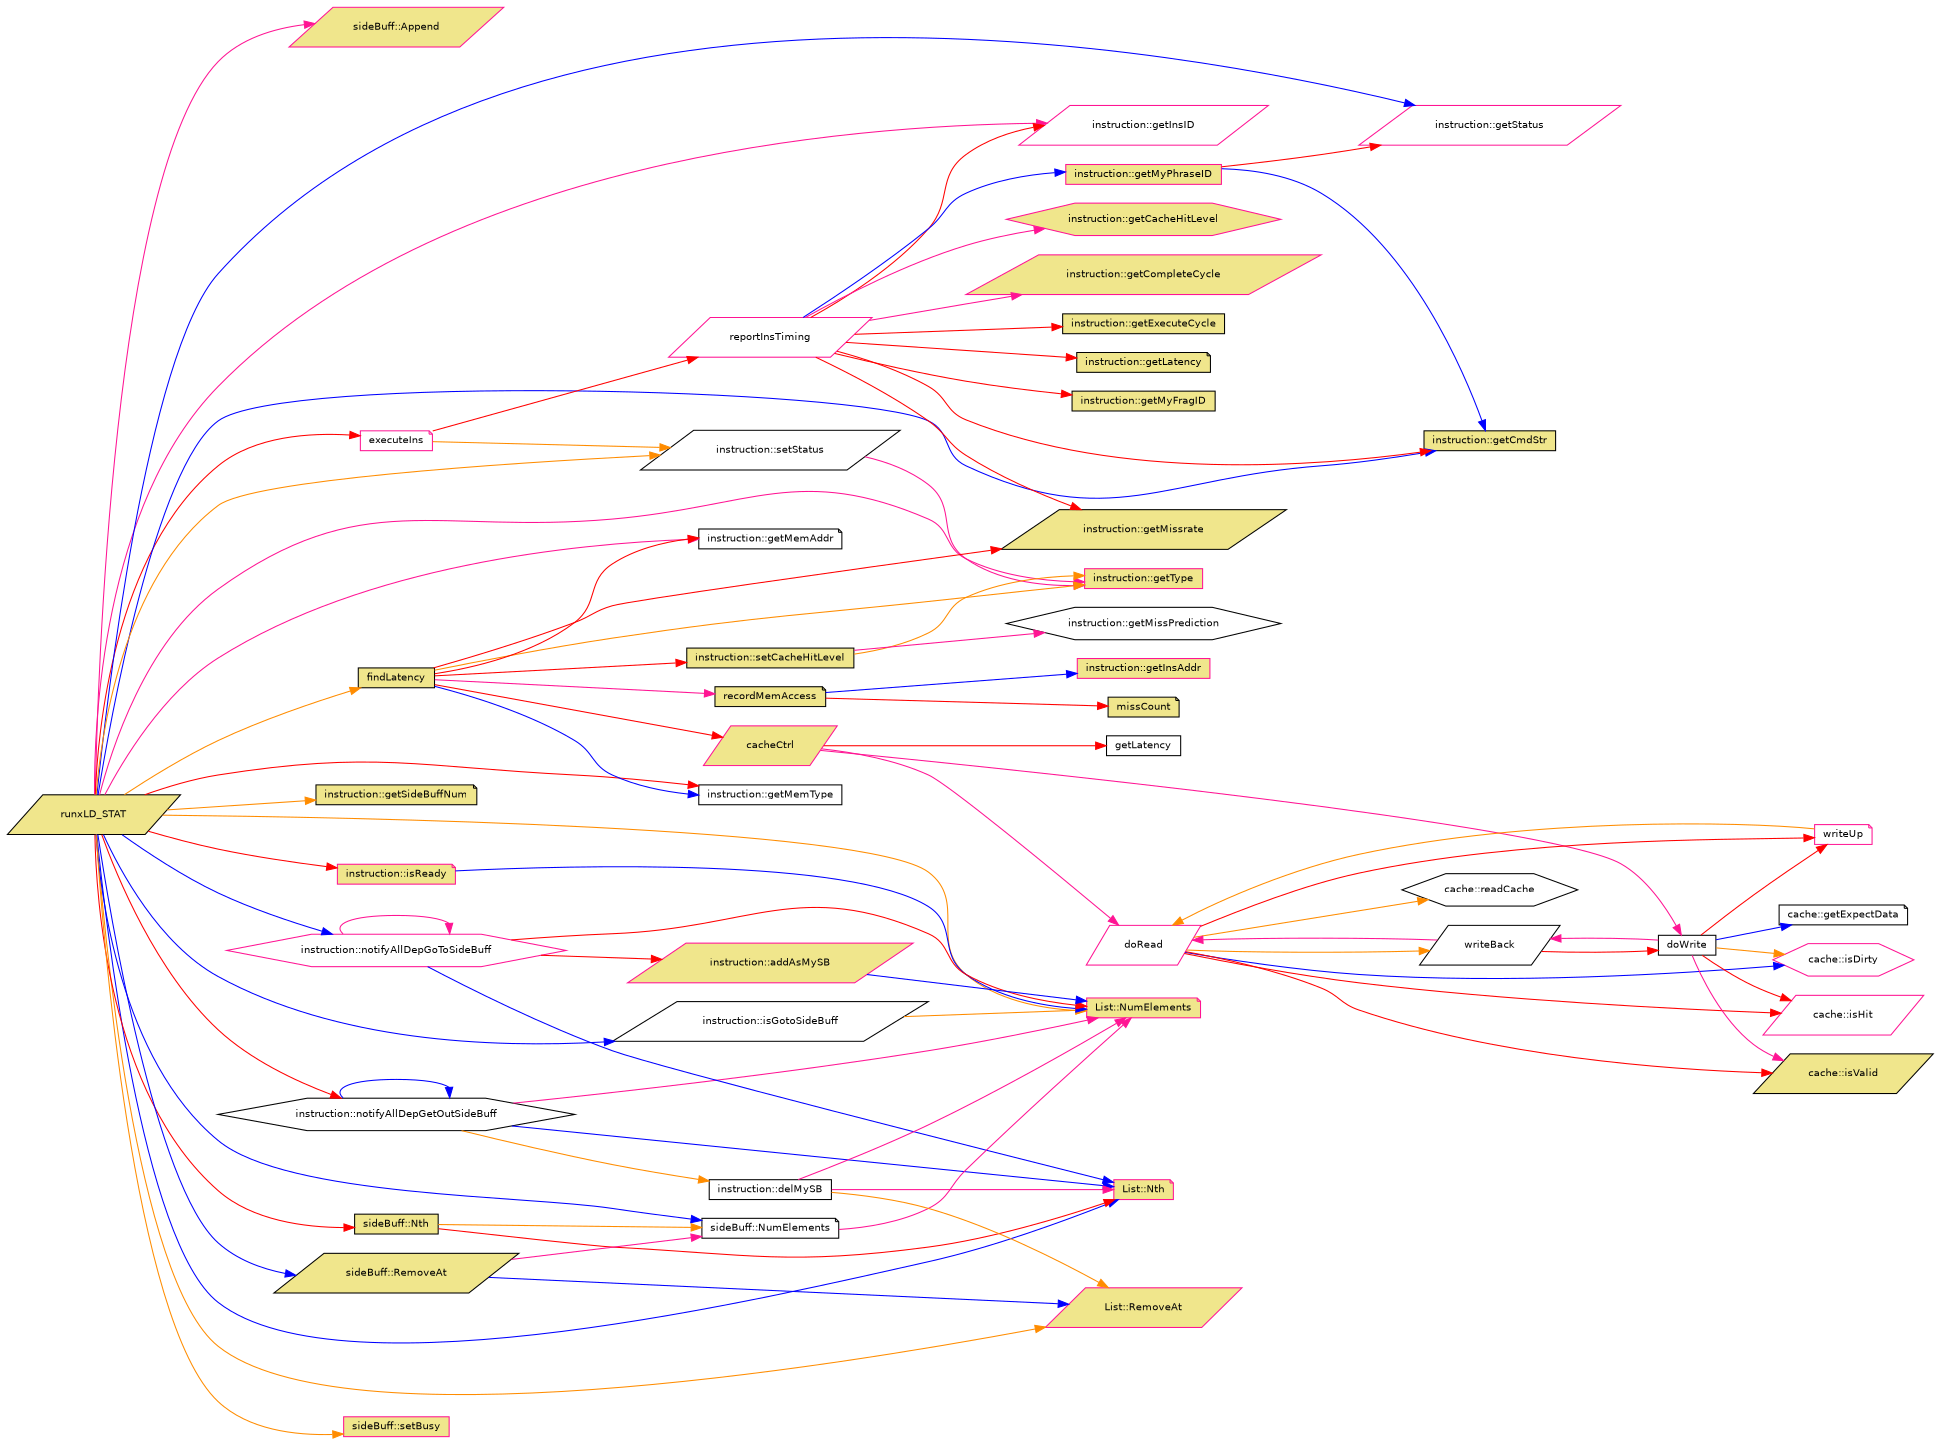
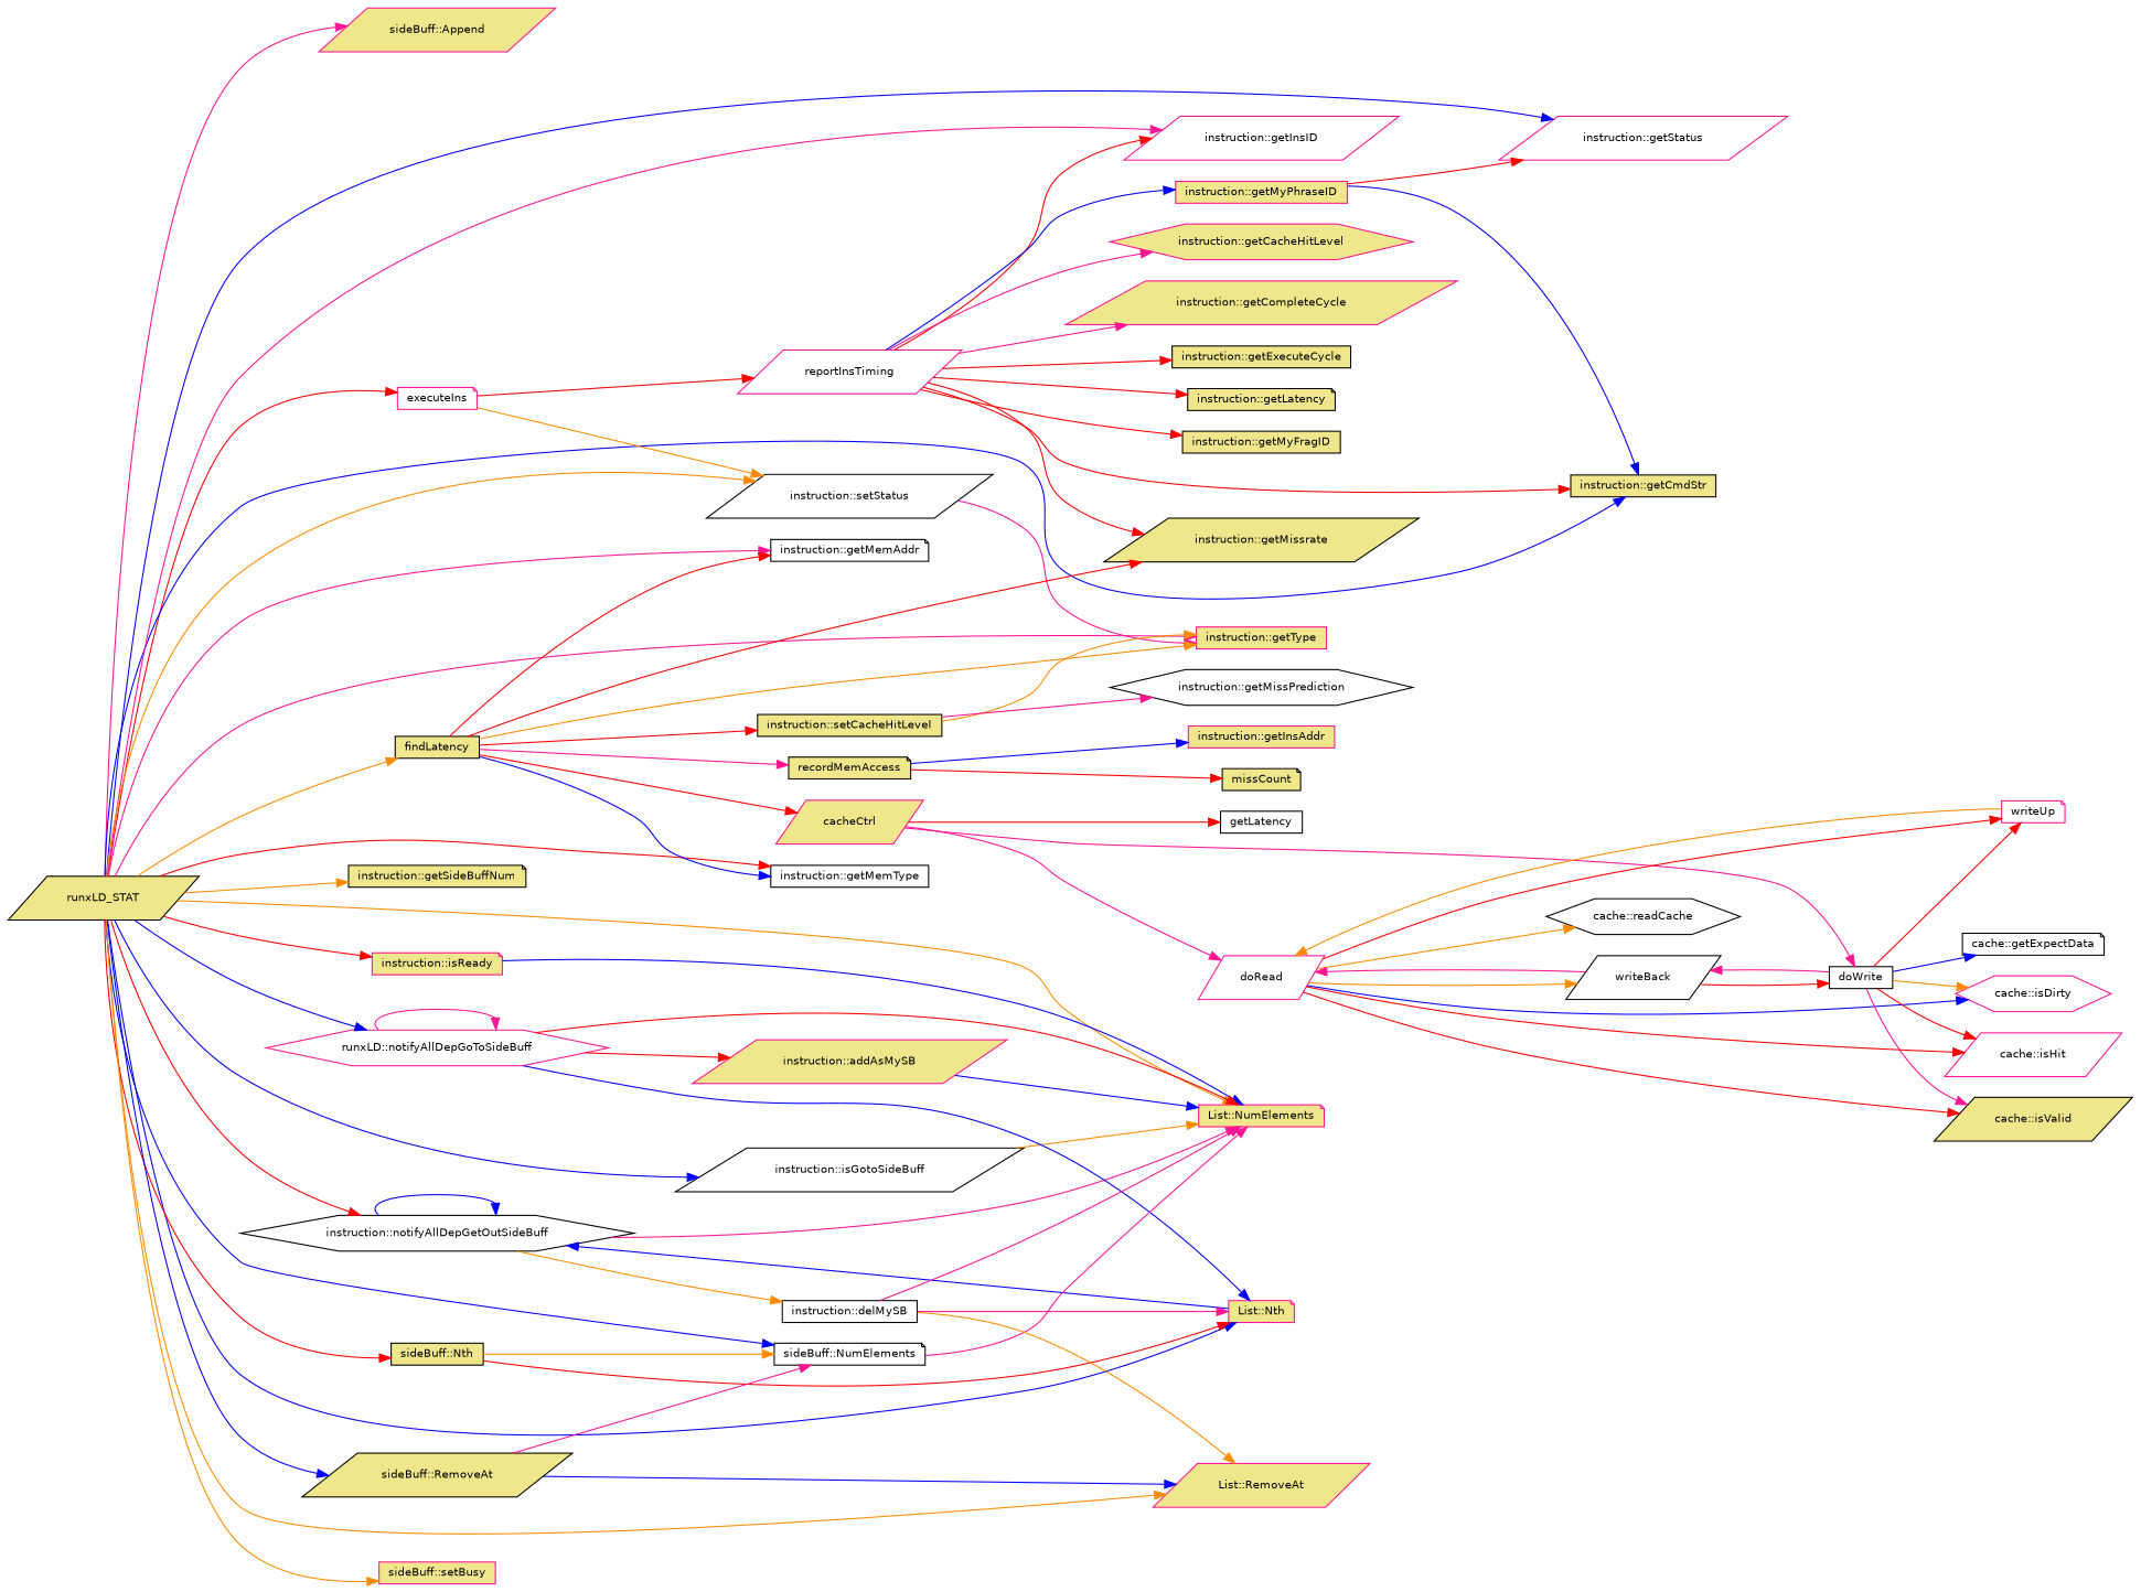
  digraph {
    rankdir=LR
    node [color=black fillcolor=khaki fontname=Helvetica fontsize=10 shape=parallelogram style=filled]
    edge [color=red fontname=Helvetica fontsize=10 labelfontname=Helvetica labelfontsize=10 style=solid]
    n1 [fontcolor=black height=0.2 label=runxLD_STAT width=0.4]
    n2 [color=deeppink height=0.2 label="sideBuff::Append" width=0.4]
    n3 [color=deeppink fillcolor=white height=0.2 label=executeIns shape=note width=0.4]
    n4 [height=0.2 label="instruction::getCmdStr" shape=box width=0.4]
    n5 [color=deeppink fillcolor=white height=0.2 label="instruction::getInsID" width=0.4]
    n6 [color=deeppink fillcolor=white height=0.2 label="instruction::getStatus" width=0.4]
    n7 [fillcolor=white height=0.2 label="instruction::setStatus" width=0.4]
    n8 [color=deeppink height=0.2 label="instruction::getType" shape=box width=0.4]
    n9 [height=0.2 label=findLatency shape=box width=0.4]
    n10 [fillcolor=white height=0.2 label="instruction::getMemAddr" shape=note width=0.4]
    n11 [fillcolor=white height=0.2 label="instruction::getMemType" shape=box width=0.4]
    n12 [height=0.2 label="instruction::getSideBuffNum" shape=note width=0.4]
    n13 [fillcolor=white height=0.2 label="instruction::isGotoSideBuff" width=0.4]
    n14 [color=deeppink height=0.2 label="List::NumElements" shape=note width=0.4]
    n15 [color=deeppink height=0.2 label="instruction::isReady" shape=note width=0.4]
    n16 [fillcolor=white height=0.2 label="instruction::notifyAllDepGetOutSideBuff" shape=hexagon width=0.4]
    n17 [color=deeppink height=0.2 label="List::Nth" shape=note width=0.4]
    n18 [color=deeppink height=0.2 label="List::RemoveAt" width=0.4]
-   n19 [color=deeppink fillcolor=white height=0.2 label="instruction::notifyAllDepGoToSideBuff" shape=hexagon width=0.4]
+   n19 [color=deeppink fillcolor=white height=0.2 label="runxLD::notifyAllDepGoToSideBuff" shape=hexagon width=0.4]
    n20 [height=0.2 label="sideBuff::Nth" shape=box width=0.4]
    n21 [fillcolor=white height=0.2 label="sideBuff::NumElements" shape=note width=0.4]
    n22 [height=0.2 label="sideBuff::RemoveAt" width=0.4]
    n23 [color=deeppink height=0.2 label="sideBuff::setBusy" shape=box width=0.4]
    n24 [color=deeppink fillcolor=white height=0.2 label=reportInsTiming width=0.4]
    n25 [height=0.2 label="instruction::getMissrate" width=0.4]
    n26 [color=deeppink height=0.2 label=cacheCtrl width=0.4]
    n27 [height=0.2 label=recordMemAccess shape=note width=0.4]
    n28 [height=0.2 label="instruction::setCacheHitLevel" shape=box width=0.4]
    n29 [fillcolor=white height=0.2 label=getLatency shape=box width=0.4]
    n30 [fillcolor=white height=0.2 label="instruction::delMySB" shape=box width=0.4]
    n31 [color=deeppink height=0.2 label="instruction::addAsMySB" width=0.4]
    n32 [color=deeppink height=0.2 label="instruction::getCacheHitLevel" shape=hexagon width=0.4]
    n33 [color=deeppink height=0.2 label="instruction::getCompleteCycle" width=0.4]
    n34 [height=0.2 label="instruction::getExecuteCycle" shape=box width=0.4]
    n35 [height=0.2 label="instruction::getLatency" shape=note width=0.4]
    n36 [height=0.2 label="instruction::getMyFragID" shape=box width=0.4]
    n37 [color=deeppink height=0.2 label="instruction::getMyPhraseID" shape=box width=0.4]
    n38 [color=deeppink fillcolor=white height=0.2 label=doRead width=0.4]
    n39 [fillcolor=white height=0.2 label=doWrite shape=box width=0.4]
    n40 [fillcolor=white height=0.2 label="instruction::getMissPrediction" shape=hexagon width=0.4]
    n41 [color=deeppink height=0.2 label="instruction::getInsAddr" shape=box width=0.4]
    n42 [height=0.2 label=missCount shape=note width=0.4]
    n43 [color=deeppink fillcolor=white height=0.2 label="cache::isDirty" shape=hexagon width=0.4]
    n44 [color=deeppink fillcolor=white height=0.2 label="cache::isHit" width=0.4]
    n45 [height=0.2 label="cache::isValid" width=0.4]
    n46 [fillcolor=white height=0.2 label="cache::readCache" shape=hexagon width=0.4]
    n47 [fillcolor=white height=0.2 label=writeBack width=0.4]
    n48 [color=deeppink fillcolor=white height=0.2 label=writeUp shape=note width=0.4]
    n49 [fillcolor=white height=0.2 label="cache::getExpectData" shape=note width=0.4]
    n1 -> n2 [color=deeppink]
    n1 -> n3
    n1 -> n4 [color=blue]
    n1 -> n5 [color=deeppink]
    n1 -> n6 [color=blue]
    n1 -> n7 [color=darkorange]
    n1 -> n8 [color=deeppink]
    n1 -> n9 [color=darkorange]
    n1 -> n10 [color=deeppink]
    n1 -> n11
    n1 -> n12 [color=darkorange]
    n1 -> n13 [color=blue]
    n1 -> n14 [color=darkorange]
    n1 -> n15
    n1 -> n16
    n1 -> n17 [color=blue]
    n1 -> n18 [color=darkorange]
    n1 -> n19 [color=blue]
    n1 -> n20
    n1 -> n21 [color=blue]
    n1 -> n22 [color=blue]
    n1 -> n23 [color=darkorange]
    n3 -> n7 [color=darkorange]
    n3 -> n24
    n7 -> n8 [color=deeppink]
    n9 -> n8 [color=darkorange]
    n9 -> n10
    n9 -> n11 [color=blue]
    n9 -> n25
    n9 -> n26
    n9 -> n27 [color=deeppink]
    n9 -> n28
    n13 -> n14 [color=darkorange]
    n15 -> n14 [color=blue]
    n16 -> n14 [color=deeppink]
    n16 -> n16 [color=blue]
-   n16 -> n17 [color=blue]
+   n17 -> n16 [color=blue]
    n16 -> n30 [color=darkorange]
    n19 -> n14
    n19 -> n17 [color=blue]
    n19 -> n19 [color=deeppink]
    n19 -> n31
    n20 -> n17
    n20 -> n21 [color=darkorange]
    n21 -> n14 [color=deeppink]
    n22 -> n18 [color=blue]
    n22 -> n21 [color=deeppink]
    n24 -> n4
    n24 -> n5
    n24 -> n25
    n24 -> n32 [color=deeppink]
    n24 -> n33 [color=deeppink]
    n24 -> n34
    n24 -> n35
    n24 -> n36
    n24 -> n37 [color=blue]
    n26 -> n29
    n26 -> n38 [color=deeppink]
    n26 -> n39 [color=deeppink]
    n27 -> n41 [color=blue]
    n27 -> n42
    n28 -> n8 [color=darkorange]
    n28 -> n40 [color=deeppink]
    n30 -> n14 [color=deeppink]
    n30 -> n17 [color=deeppink]
    n30 -> n18 [color=darkorange]
    n31 -> n14 [color=blue]
    n37 -> n4 [color=blue]
    n37 -> n6
    n38 -> n43 [color=blue]
    n38 -> n44
    n38 -> n45
    n38 -> n46 [color=darkorange]
    n38 -> n47 [color=darkorange]
    n38 -> n48
    n39 -> n43 [color=darkorange]
    n39 -> n44
    n39 -> n45 [color=deeppink]
    n39 -> n47 [color=deeppink]
    n39 -> n48
    n39 -> n49 [color=blue]
    n47 -> n38 [color=deeppink]
    n47 -> n39
    n48 -> n38 [color=darkorange]
  }
